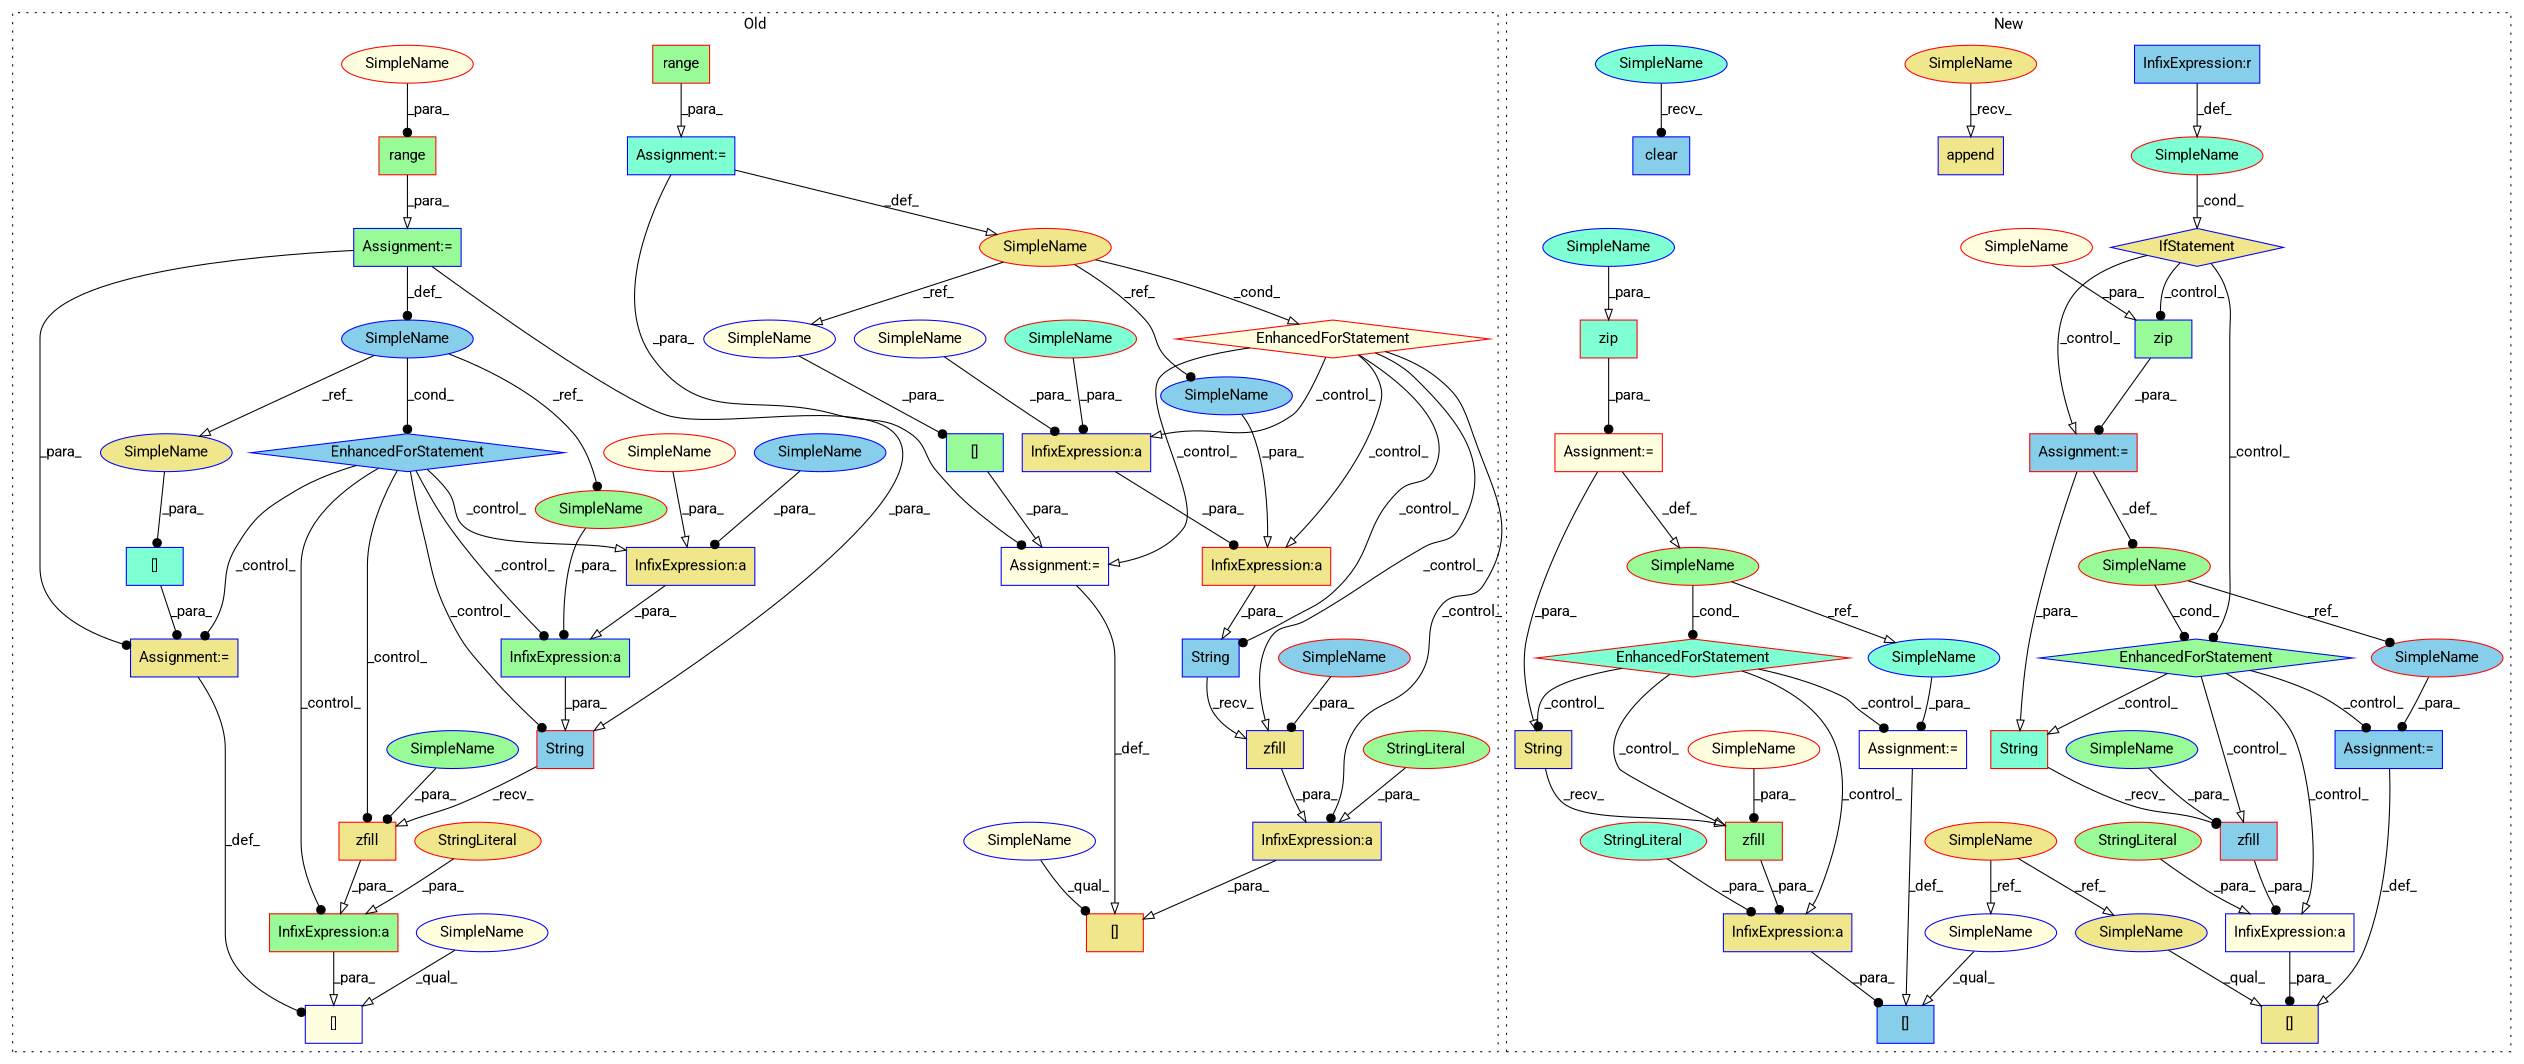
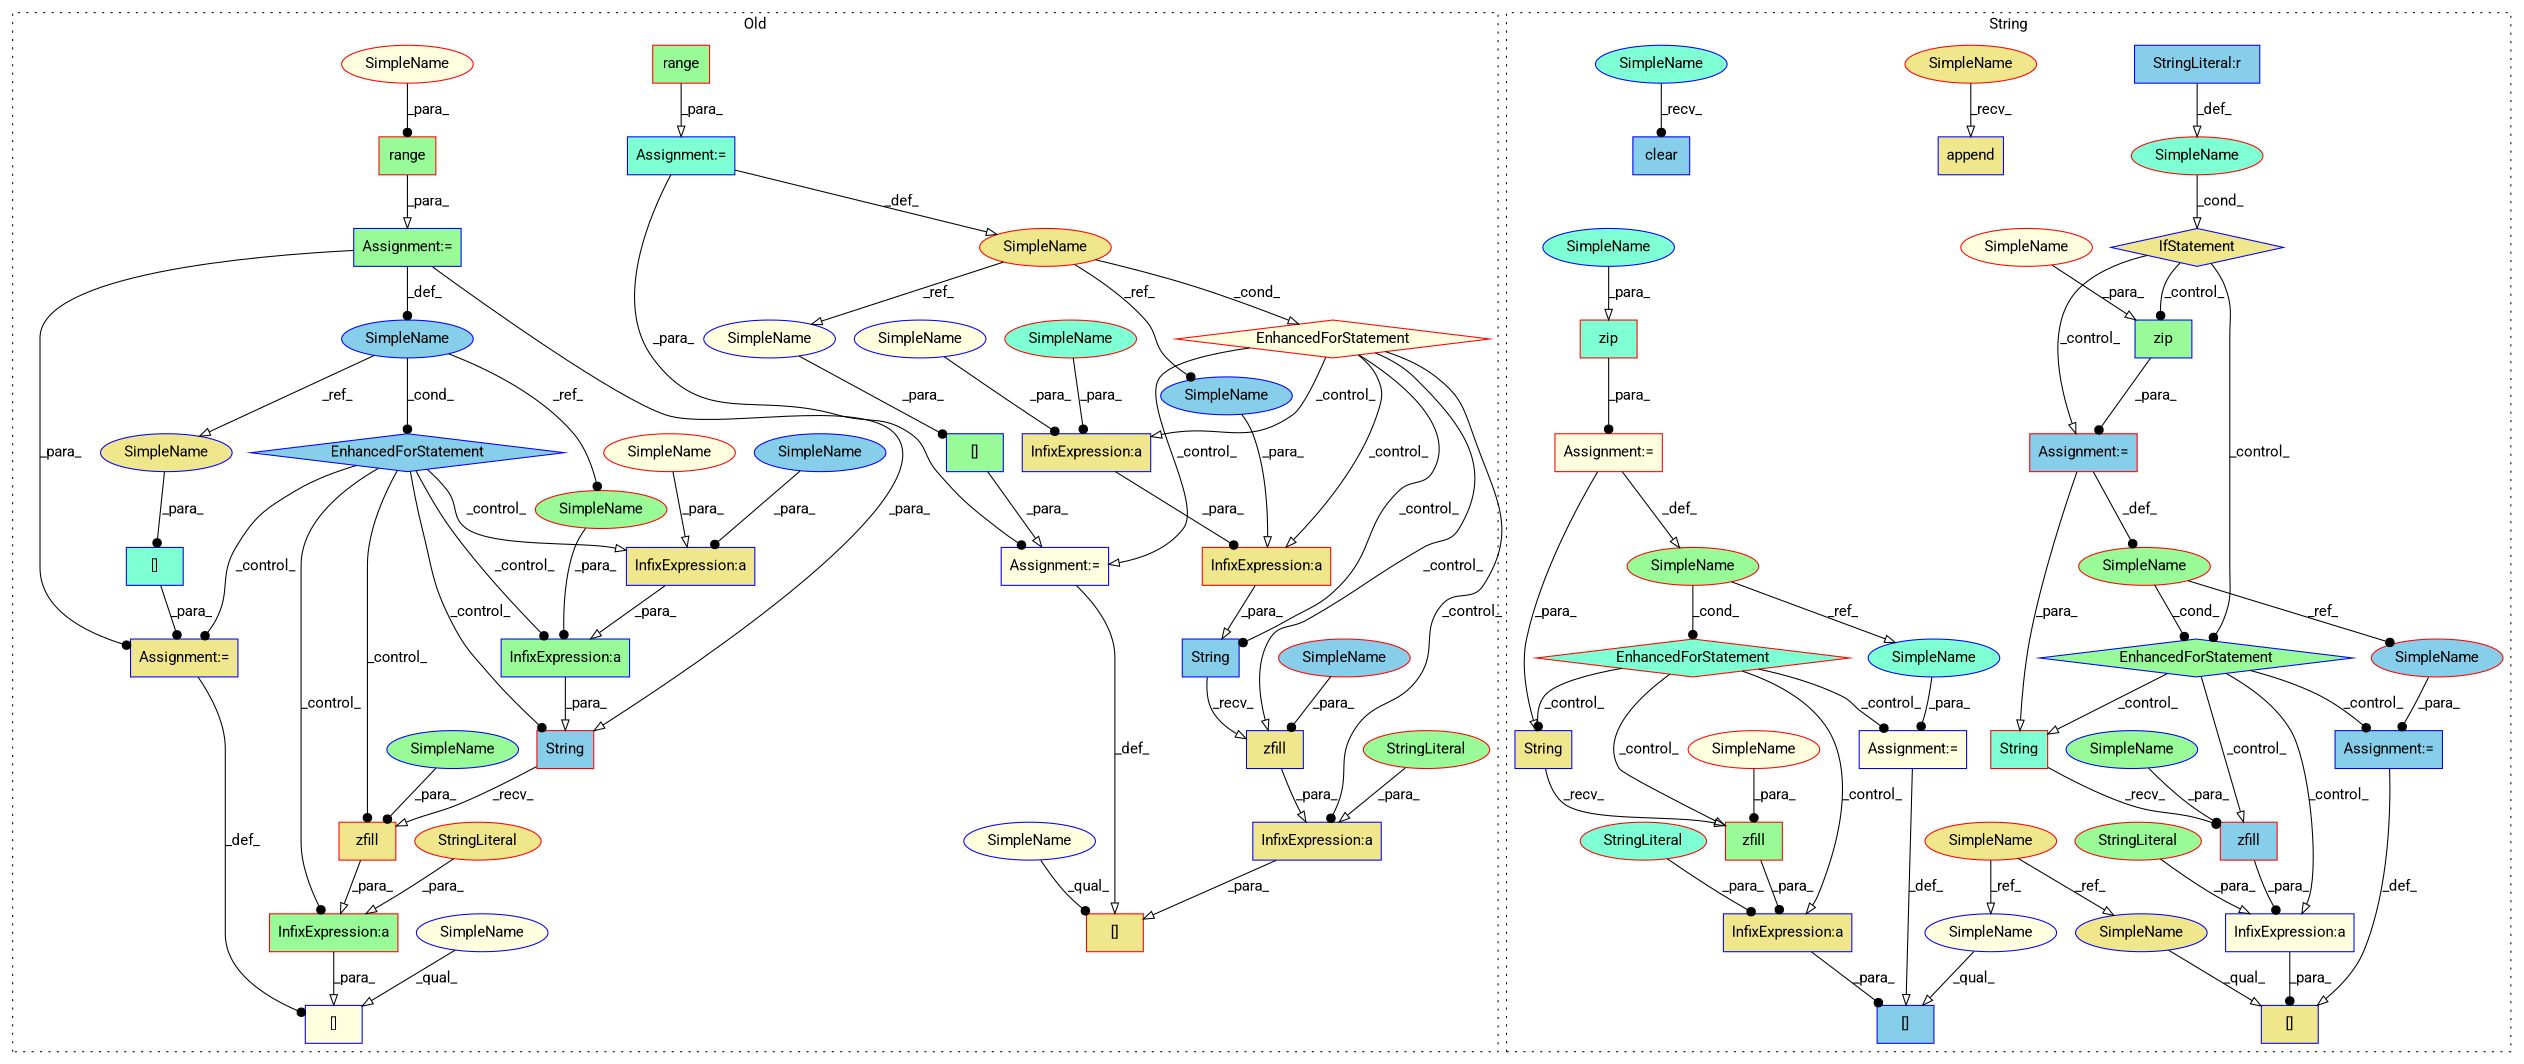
  digraph {
    fontname=Roboto
    node [a=42 color=blue fillcolor=khaki fontname=Roboto l=1 s="5664,5753" shape=box style=filled]
    edge [arrowhead=onormal fontname=Roboto]
    n1 [a=32 l="6,1" label=zfill s="5829,5843"]
    n2 [a=70 color=red fillcolor=lightyellow l="65,2" label=EnhancedForStatement shape=diamond]
    n3 [a=32 fillcolor=skyblue l="7,1" label=String s="5793,5827"]
    n4 [a=7 fillcolor=aquamarine l="65,2" label="Assignment:="]
    n5 [a=2 fillcolor=palegreen l="2,1" label="[]" s="5847,5850"]
    n6 [a=27 l=3 label="InfixExpression:a" s=5790]
    n7 [a=2 color=red l="13,1" label="[]" s="5769,5845"]
    n8 [a=45 color=red fillcolor=palegreen l=7 label=StringLiteral s=5783 shape=ellipse]
    n9 [a=2 fillcolor=lightyellow l="13,1" label="[]" s="5118,5194"]
    n10 [a=27 l=3 label="InfixExpression:a" s=5159]
    n11 [a=70 fillcolor=skyblue l="65,2" label=EnhancedForStatement s="5013,5102" shape=diamond]
    n12 [fillcolor=skyblue label=SimpleName s=5082 shape=ellipse]
    n13 [a=27 fillcolor=palegreen l=3 label="InfixExpression:a" s=5172]
    n14 [a=27 color=red fillcolor=palegreen l=3 label="InfixExpression:a" s=5139]
    n15 [a=2 fillcolor=aquamarine l="2,1" label="[]" s="5196,5199"]
    n16 [a=32 color=red fillcolor=palegreen l="6,1" label=range s="5086,5101"]
    n17 [a=32 color=red fillcolor=skyblue l="7,1" label=String s="5142,5176"]
    n18 [a=45 color=red l=7 label=StringLiteral s=5132 shape=ellipse]
    n19 [a=32 color=red l="6,1" label=zfill s="5178,5192"]
    n20 [a=27 l=3 label="InfixExpression:a" s=5810]
    n21 [a=27 color=red l=3 label="InfixExpression:a" s=5823]
    n22 [a=32 color=red fillcolor=palegreen l="6,1" label=range s="5737,5752"]
    n23 [color=red label=SimpleName s=5733 shape=ellipse]
    n24 [a=7 fillcolor=palegreen l="65,2" label="Assignment:=" s="5013,5102"]
    n25 [a=7 label="Assignment:=" s=5195]
    n26 [a=7 fillcolor=lightyellow label="Assignment:=" s=5846]
    n27 [fillcolor=skyblue l=9 label=SimpleName s=5162 shape=ellipse]
    n28 [fillcolor=lightyellow l=9 label=SimpleName s=5813 shape=ellipse]
    n29 [color=red fillcolor=lightyellow l=9 label=SimpleName s=5092 shape=ellipse]
    n30 [color=red fillcolor=skyblue l=8 label=SimpleName s=5835 shape=ellipse]
    n31 [fillcolor=palegreen l=8 label=SimpleName s=5184 shape=ellipse]
    n32 [fillcolor=lightyellow l=12 label=SimpleName s=5769 shape=ellipse]
    n33 [fillcolor=lightyellow l=12 label=SimpleName s=5118 shape=ellipse]
    n34 [color=red fillcolor=aquamarine l=9 label=SimpleName s=5801 shape=ellipse]
    n35 [color=red fillcolor=lightyellow l=9 label=SimpleName s=5150 shape=ellipse]
    n36 [label=SimpleName s=5198 shape=ellipse]
    n37 [color=red fillcolor=palegreen label=SimpleName s=5175 shape=ellipse]
    n38 [fillcolor=lightyellow label=SimpleName s=5849 shape=ellipse]
    n39 [fillcolor=skyblue label=SimpleName s=5826 shape=ellipse]
    n40 [a=70 color=red fillcolor=aquamarine l="83,2" label=EnhancedForStatement s="5063,5168" shape=diamond]
    n41 [a=7 color=red fillcolor=lightyellow l="83,2" label="Assignment:=" s="5063,5168"]
    n42 [a=32 l="7,1" label=String s="5208,5218"]
    n43 [a=27 l=3 label="InfixExpression:a" s=5205]
    n44 [a=2 fillcolor=skyblue l="13,1" label="[]" s="5184,5236"]
    n45 [a=45 color=red fillcolor=aquamarine l=7 label=StringLiteral s=5198 shape=ellipse]
    n46 [color=red l=12 label=SimpleName s=4156 shape=ellipse]
    n47 [a=2 l="13,1" label="[]" s="5812,5864"]
    n48 [a=27 fillcolor=lightyellow l=3 label="InfixExpression:a" s=5833]
    n49 [color=red fillcolor=palegreen l=4 label=SimpleName s=5778 shape=ellipse]
    n50 [a=70 fillcolor=palegreen l="83,2" label=EnhancedForStatement s="5691,5796" shape=diamond]
    n51 [color=red fillcolor=aquamarine label=SimpleName shape=ellipse l="" s=""]
    n52 [a=32 fillcolor=palegreen l="4,1" label=zip s="5785,5795"]
    n53 [a=32 color=red fillcolor=aquamarine l="7,1" label=String s="5836,5846"]
    n54 [a=45 color=red fillcolor=palegreen l=7 label=StringLiteral s=5826 shape=ellipse]
-   n55 [a=27 fillcolor=skyblue l=4 label="InfixExpression:r" s=5410]
+   n55 [a=27 fillcolor=skyblue l=4 label="StringLiteral:r" s=5410]
    n56 [a=32 l="7,1" label=append s="4774,4788"]
    n57 [a=32 fillcolor=skyblue l=7 label=clear s=5294]
    n58 [a=25 l="4,2" label=IfStatement s="5399,5421" shape=diamond]
    n59 [a=32 color=red fillcolor=skyblue l="6,1" label=zfill s="5848,5862"]
    n60 [a=32 color=red fillcolor=palegreen l="6,1" label=zfill s="5220,5234"]
    n61 [a=32 color=red fillcolor=aquamarine l="4,1" label=zip s="5157,5167"]
    n62 [color=red fillcolor=palegreen l=4 label=SimpleName s=5150 shape=ellipse]
    n63 [a=7 color=red fillcolor=skyblue l="83,2" label="Assignment:=" s="5691,5796"]
    n64 [a=7 fillcolor=lightyellow label="Assignment:=" s=5237]
    n65 [a=7 fillcolor=skyblue label="Assignment:=" s=5865]
    n66 [fillcolor=lightyellow l=12 label=SimpleName s=5184 shape=ellipse]
    n67 [l=12 label=SimpleName s=5812 shape=ellipse]
    n68 [color=red fillcolor=lightyellow l=8 label=SimpleName s=5226 shape=ellipse]
    n69 [fillcolor=palegreen l=8 label=SimpleName s=5854 shape=ellipse]
    n70 [color=red fillcolor=lightyellow l=4 label=SimpleName s=5789 shape=ellipse]
    n71 [fillcolor=aquamarine l=4 label=SimpleName s=5161 shape=ellipse]
    n72 [color=red l=4 label=SimpleName s=4769 shape=ellipse]
    n73 [fillcolor=aquamarine l=4 label=SimpleName s=5289 shape=ellipse]
    n74 [color=red fillcolor=skyblue l=4 label=SimpleName s=5866 shape=ellipse]
    n75 [fillcolor=aquamarine l=4 label=SimpleName s=5238 shape=ellipse]
    subgraph cluster_1 {
      label=Old
      style=dotted
      n1
      n2
      n3
      n4
      n5
      n6
      n7
      n8
      n9
      n10
      n11
      n12
      n13
      n14
      n15
      n16
      n17
      n18
      n19
      n20
      n21
      n22
      n23
      n24
      n25
      n26
      n27
      n28
      n29
      n30
      n31
      n32
      n33
      n34
      n35
      n36
      n37
      n38
      n39
    }
    subgraph cluster_2 {
-     label=New
+     label=String
      style=dotted
      n40
      n41
      n42
      n43
      n44
      n45
      n46
      n47
      n48
      n49
      n50
      n51
      n52
      n53
      n54
      n55
      n56
      n57
      n58
      n59
      n60
      n61
      n62
      n63
      n64
      n65
      n66
      n67
      n68
      n69
      n70
      n71
      n72
      n73
      n74
      n75
    }
    n1 -> n6 [label=_para_]
    n2 -> n1 [label=_control_]
    n2 -> n3 [arrowhead=dot label=_control_]
    n2 -> n6 [arrowhead=dot label=_control_]
    n2 -> n20 [label=_control_]
    n2 -> n21 [label=_control_]
    n2 -> n26 [label=_control_]
    n3 -> n1 [label=_recv_]
    n4 -> n23 [label=_def_]
    n4 -> n26 [arrowhead=dot label=_para_]
    n5 -> n26 [label=_para_]
    n6 -> n7 [label=_para_]
    n8 -> n6 [label=_para_]
    n10 -> n13 [label=_para_]
    n11 -> n10 [label=_control_]
    n11 -> n13 [arrowhead=dot label=_control_]
    n11 -> n14 [arrowhead=dot label=_control_]
    n11 -> n17 [arrowhead=dot label=_control_]
    n11 -> n19 [arrowhead=dot label=_control_]
    n11 -> n25 [arrowhead=dot label=_control_]
    n12 -> n11 [arrowhead=dot label=_cond_]
    n12 -> n36 [label=_ref_]
    n12 -> n37 [arrowhead=dot label=_ref_]
    n13 -> n17 [label=_para_]
    n14 -> n9 [label=_para_]
    n15 -> n25 [arrowhead=dot label=_para_]
    n16 -> n24 [label=_para_]
    n17 -> n19 [label=_recv_]
    n18 -> n14 [label=_para_]
    n19 -> n14 [label=_para_]
    n20 -> n21 [arrowhead=dot label=_para_]
    n21 -> n3 [label=_para_]
    n22 -> n4 [label=_para_]
    n23 -> n2 [label=_cond_]
    n23 -> n38 [label=_ref_]
    n23 -> n39 [arrowhead=dot label=_ref_]
    n24 -> n12 [arrowhead=dot label=_def_]
    n24 -> n17 [label=_para_]
    n24 -> n25 [arrowhead=dot label=_para_]
    n25 -> n9 [arrowhead=dot label=_def_]
    n26 -> n7 [label=_def_]
    n27 -> n10 [arrowhead=dot label=_para_]
    n28 -> n20 [arrowhead=dot label=_para_]
    n29 -> n16 [arrowhead=dot label=_para_]
    n30 -> n1 [arrowhead=dot label=_para_]
    n31 -> n19 [arrowhead=dot label=_para_]
    n32 -> n7 [arrowhead=dot label=_qual_]
    n33 -> n9 [label=_qual_]
    n34 -> n20 [arrowhead=dot label=_para_]
    n35 -> n10 [label=_para_]
    n36 -> n15 [arrowhead=dot label=_para_]
    n37 -> n13 [arrowhead=dot label=_para_]
    n38 -> n5 [arrowhead=dot label=_para_]
    n39 -> n21 [label=_para_]
    n40 -> n42 [arrowhead=dot label=_control_]
    n40 -> n43 [label=_control_]
    n40 -> n60 [label=_control_]
    n40 -> n64 [arrowhead=dot label=_control_]
    n41 -> n42 [label=_para_]
    n41 -> n62 [label=_def_]
    n42 -> n60 [label=_recv_]
    n43 -> n44 [arrowhead=dot label=_para_]
    n45 -> n43 [arrowhead=dot label=_para_]
    n46 -> n66 [label=_ref_]
    n46 -> n67 [label=_ref_]
    n48 -> n47 [arrowhead=dot label=_para_]
    n49 -> n50 [arrowhead=dot label=_cond_]
    n49 -> n74 [arrowhead=dot label=_ref_]
    n50 -> n48 [label=_control_]
    n50 -> n53 [label=_control_]
    n50 -> n59 [label=_control_]
    n50 -> n65 [arrowhead=dot label=_control_]
    n51 -> n58 [label=_cond_]
    n52 -> n63 [arrowhead=dot label=_para_]
    n53 -> n59 [arrowhead=dot label=_recv_]
    n54 -> n48 [label=_para_]
    n55 -> n51 [label=_def_]
    n58 -> n50 [arrowhead=dot label=_control_]
    n58 -> n52 [arrowhead=dot label=_control_]
    n58 -> n63 [label=_control_]
    n59 -> n48 [arrowhead=dot label=_para_]
    n60 -> n43 [arrowhead=dot label=_para_]
    n61 -> n41 [arrowhead=dot label=_para_]
    n62 -> n40 [arrowhead=dot label=_cond_]
    n62 -> n75 [label=_ref_]
    n63 -> n49 [arrowhead=dot label=_def_]
    n63 -> n53 [label=_para_]
    n64 -> n44 [label=_def_]
    n65 -> n47 [label=_def_]
    n66 -> n44 [label=_qual_]
    n67 -> n47 [label=_qual_]
    n68 -> n60 [arrowhead=dot label=_para_]
    n69 -> n59 [arrowhead=dot label=_para_]
    n70 -> n52 [label=_para_]
    n71 -> n61 [label=_para_]
    n72 -> n56 [label=_recv_]
    n73 -> n57 [arrowhead=dot label=_recv_]
    n74 -> n65 [arrowhead=dot label=_para_]
    n75 -> n64 [arrowhead=dot label=_para_]
  }
